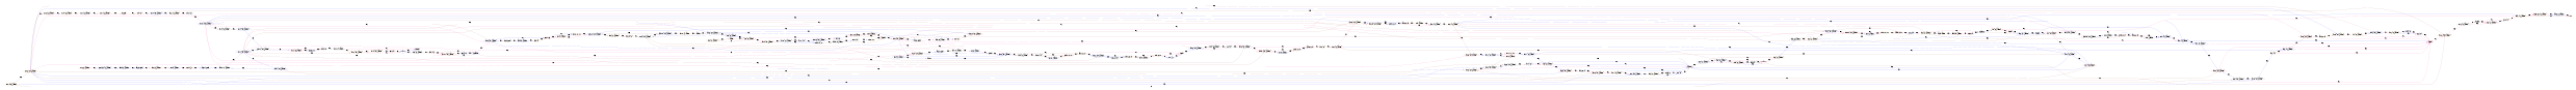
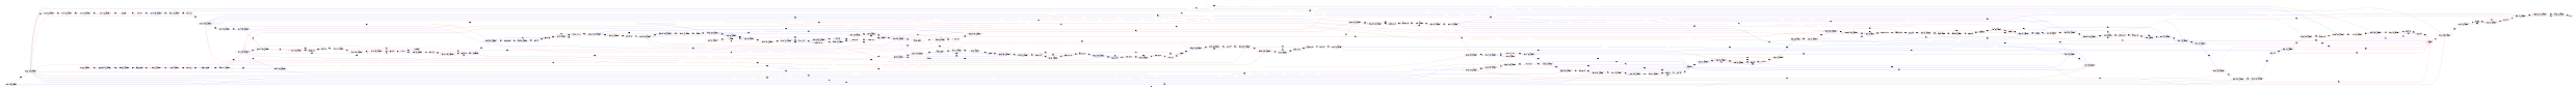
  digraph {
    rankdir=LR
    node [color=blue]
    edge [arrowhead=normal color=deeppink]
    n1 [color=red label="orr sp , sp , # address"]
    n2 [label="stp x29 , x30 , [ sp , # address ]"]
    n3 [label="add x29 , sp , # address"]
    n4 [label="adrp x8 , symbol"]
    n5 [color=red label="add x8 , x8 , # address"]
    n6 [label="mov w9 , # address"]
    n7 [color=red label="mov w10 , # 0"]
    n8 [label="adrp x11 , symbol"]
    n9 [color=gray40 label="add x11 , x11 , # address"]
    n10 [label="stur w0 , [ x29 , #- address ]"]
    n11 [label="stur x1 , [ x29 , #- address ]"]
    n12 [color=gray40 label="ldur w10 , [ x29 , #- address ]"]
    n13 [color=darkorange label="ldur w8 , [ x29 , #- address ]"]
    n14 [color=red label="ldur w10 , [ x29 , #- address ]"]
    n15 [color=red label="ldursw x9 , [ x29 , #- address ]"]
    n16 [color=darkorange label="ldursw x9 , [ x29 , #- address ]"]
    n17 [color=red label="ldursw x10 , [ x29 , #- address ]"]
    n18 [color=gray40 label="ldursw x9 , [ x29 , #- address ]"]
    n19 [color=darkorange label="ldur w9 , [ x29 , #- address ]"]
    n20 [color=darkorange label="ldur x2 , [ x29 , #- address ]"]
    n21 [color=red label="ldur x2 , [ x29 , #- address ]"]
    n22 [color=red label="ldr w12 , [ sp , # address ]"]
    n23 [color=gray40 label="cset w10 , gt"]
    n24 [color=darkorange label="ldur w9 , [ x29 , #- address ]"]
    n25 [label="b.lt address"]
    n26 [label="b.gt address"]
    n27 [label="cmp w9 , w10"]
    n28 [label="mov x10 , # address"]
    n29 [color=red label="mul x9 , x10 , x9"]
    n30 [label="mul x9 , x10 , x9"]
    n31 [label="mov x11 , # address"]
    n32 [color=darkorange label="mul x10 , x11 , x10"]
    n33 [color=gray40 label="mov x10 , # address"]
    n34 [color=red label="mul x9 , x10 , x9"]
    n35 [color=gray40 label="ldr x10 , [ sp , # address ]"]
    n36 [color=gray40 label="subs w9 , w9 , w11"]
    n37 [color=darkorange label="stur x2 , [ x29 , #- address ]"]
    n38 [color=darkorange label="stur x3 , [ x29 , #- address ]"]
    n39 [color=gray40 label="ldur x3 , [ x29 , #- address ]"]
    n40 [color=gray40 label="ldur x3 , [ x29 , #- address ]"]
    n41 [color=darkorange label="bl symbol"]
    n42 [color=red label="bl symbol"]
    n43 [color=red label="str x8 , [ sp , # address ]"]
    n44 [color=red label="ldur x8 , [ x29 , #- address ]"]
    n45 [color=gray40 label="ldur x8 , [ x29 , #- address ]"]
    n46 [color=red label="ldur x8 , [ x29 , #- address ]"]
    n47 [color=red label="ldur x8 , [ x29 , #- address ]"]
    n48 [label="ldur x8 , [ x29 , #- address ]"]
    n49 [color=gray40 label="ldur x8 , [ x29 , #- address ]"]
    n50 [color=red label="ldur x8 , [ x29 , #- address ]"]
    n51 [color=darkorange label="ldur x8 , [ x29 , #- address ]"]
    n52 [label="ldur x8 , [ x29 , #- address ]"]
    n53 [color=darkorange label="str w9 , [ sp , # address ]"]
    n54 [label="ldr w11 , [ x8 , # address ]"]
    n55 [label="ldr w4 , [ x8 ]"]
    n56 [color=gray40 label="add x6 , x8 , x9"]
    n57 [color=darkorange label="ldr x7 , [ x8 , # address ]"]
    n58 [color=darkorange label="ldr x8 , [ x8 , # address ]"]
    n59 [color=darkorange label="ldr w4 , [ x8 ]"]
    n60 [color=darkorange label="add x6 , x8 , x9"]
    n61 [color=darkorange label="ldr x7 , [ x8 , # address ]"]
    n62 [color=darkorange label="ldr x8 , [ x8 , # address ]"]
    n63 [color=gray40 label="str w10 , [ sp , # address ]"]
    n64 [color=red label="str x11 , [ sp , # address ]"]
    n65 [color=red label="bl symbol"]
    n66 [color=red label="ldr w9 , [ x0 ]"]
    n67 [label="stur w9 , [ x29 , #- address ]"]
    n68 [color=darkorange label="ldr x8 , [ sp , # address ]"]
    n69 [color=darkorange label="ldur w8 , [ x29 , #- address ]"]
    n70 [color=gray40 label="ldr x11 , [ x8 ]"]
    n71 [color=gray40 label="str w8 , [ sp , # address ]"]
    n72 [label="stur x11 , [ x29 , #- address ]"]
    n73 [color=gray40 label="ldr w9 , [ sp , # address ]"]
    n74 [color=gray40 label="ldur x8 , [ x29 , #- address ]"]
    n75 [label="ldur x8 , [ x29 , #- address ]"]
    n76 [color=darkorange label="ldur x8 , [ x29 , #- address ]"]
    n77 [label="ldur x9 , [ x29 , #- address ]"]
    n78 [color=gray40 label="ldur x8 , [ x29 , #- address ]"]
    n79 [color=gray40 label="ldur x8 , [ x29 , #- address ]"]
    n80 [color=darkorange label="ldur x0 , [ x29 , #- address ]"]
    n81 [label="ldur x8 , [ x29 , #- address ]"]
    n82 [label="stur w9 , [ x29 , #- address ]"]
    n83 [color=red label="add x8 , x8 , x9"]
    n84 [color=gray40 label="adrp x9 , symbol"]
    n85 [color=red label="cset w10 , eq"]
    n86 [color=red label="add x8 , x8 , x9"]
    n87 [color=red label="add x9 , x9 , x10"]
    n88 [label="str x8 , [ sp , # address ]"]
    n89 [color=red label="add x8 , x8 , x9"]
    n90 [label="adrp x1 , symbol"]
    n91 [color=gray40 label="bl symbol"]
    n92 [color=gray40 label="ldr x9 , [ sp , # address ]"]
    n93 [color=darkorange label="add x0 , x8 , x10"]
    n94 [label="cmp w52 , w10"]
    n95 [color=gray40 label="tbnz w10 , # 0 , address"]
    n96 [color=gray40 label="bl symbol"]
    n97 [color=red label="cmp w8 , w9"]
    n98 [color=gray40 label="ldr x8 , [ sp , # address ]"]
    n99 [color=red label="ldr w9 , [ x8 ]"]
    n100 [color=darkorange label="ldr x8 , [ x8 ]"]
    n101 [label="add x9 , x9 , # address"]
    n102 [color=darkorange label="mov w91 , # address"]
    n103 [color=red label="and w10 , w10 , w11"]
    n104 [label="sturb w10 , [ x29 , #- address ]"]
    n105 [color=red label="str x8 , [ sp , # address ]"]
    n106 [color=red label="ldr x1 , [ sp , # address ]"]
    n107 [label="ldr x8 , [ sp , # address ]"]
    n108 [color=red label="ldr x9 , [ sp , # address ]"]
    n109 [color=red label="b.hi address"]
    n110 [color=darkorange label="mov x9 , # address"]
    n111 [color=gray40 label="ldr x8 , [ x8 , # address ]"]
    n112 [color=darkorange label="str x8 , [ sp , # address ]"]
    n113 [label="ldr x0 , [ sp , # address ]"]
    n114 [color=darkorange label="ldr x0 , [ sp , # address ]"]
    n115 [color=darkorange label="ldr x8 , [ sp , # address ]"]
    n116 [color=darkorange label="ldr x0 , [ sp , # address ]"]
    n117 [label="ldr x0 , [ sp , # address ]"]
    n118 [color=red label="ldp x29 , x30 , [ sp , # address ]"]
    n119 [color=darkorange label=ret]
    n120 [color=darkorange label="adrp x9 , address"]
    n121 [color=gray40 label="b.eq address"]
    n122 [color=red label="bl symbol"]
    n123 [label="ldr x1 , [ sp , # address ]"]
    n124 [color=red label="mov w12 , # address"]
    n125 [color=red label="orr w11 , w11 , w12"]
    n126 [label="str w11 , [ sp , # address ]"]
    n127 [color=red label="ldr w5 , [ sp , # address ]"]
    n128 [label="ldr w5 , [ sp , # address ]"]
    n129 [label="str x0 , [ sp , # address ]"]
    n130 [color=gray40 label="mov x9 , sp"]
    n131 [label="str x8 , [ x9 ]"]
    n132 [color=darkorange label="ldr x8 , [ sp , # address ]"]
    n133 [color=gray40 label="cmp x8 , x9"]
    n134 [color=gray40 label="add x8 , x8 , # address"]
    n135 [color=gray40 label="bl symbol"]
    n136 [color=red label="ldr w8 , [ sp , # address ]"]
    n137 [color=darkorange label="str x8 , [ sp , # address ]"]
    n138 [label="str x8 , [ x9 ]"]
    n139 [color=darkorange label="cmp x8 , x9"]
    n140 [color=darkorange label="ldr x8 , [ sp , # address ]"]
    n141 [label="ldurb w10 , [ x29 , #- address ]"]
    n142 [color=red label="ldurb w9 , [ x29 , #- address ]"]
    n143 [color=darkorange label="ldrsw x9 , [ x8 ]"]
    n144 [color=darkorange label="tbnz w10 , # 0 , address"]
    n145 [color=gray40 label="stur x9 , [ x29 , #- address ]"]
    n146 [label="ldur x8 , [ x29 , #- address ]"]
    n147 [label="ldur x8 , [ x29 , #- address ]"]
    n148 [color=red label="sub x1 , x29 , # address"]
    n149 [color=gray40 label="bl symbol"]
    n150 [color=red label="mov x4 , # address"]
    n151 [color=gray40 label="ldrsw x10 , [ x9 ]"]
-   n152 [color=darkorange label="subs x8 , x8 , x10"]
+   n152 [color=darkorange label="orr x8 , x8 , x10"]
    n153 [color=gray40 label="ldr x9 , [ sp , # address ]"]
    n154 [color=gray40 label="str w8 , [ x9 ]"]
    n155 [color=gray40 label="b address"]
    n156 [color=darkorange label="str x8 , [ sp , # address ]"]
    n157 [color=red label="b address"]
    n158 [color=red label="ldr x8 , [ sp , # address ]"]
    n159 [color=darkorange label="str w8 , [ x0 ]"]
    n160 [label="add sp , sp , # address"]
    n161 [label="ldr x0 , [ sp , # address ]"]
    n162 [label="bl symbol"]
    n163 [color=red label="add x9 , x9 , # address"]
    n164 [color=red label="cmp x8 , x9"]
    n165 [color=red label="str x0 , [ sp , # address ]"]
    n166 [label="str x0 , [ x8 , # address ]"]
    n167 [label="mov x0 , x8"]
    n168 [color=gray40 label="mov x9 , # address"]
    n169 [label="mov x9 , sp"]
    n170 [color=gray40 label="str x8 , [ x9 ]"]
    n171 [label="ldr w11 , [ x10 ]"]
    n172 [color=gray40 label="add w9 , w9 , # address"]
    n173 [color=gray40 label="mov w12 , w9"]
    n174 [color=darkorange label="sxtw x2 , w12"]
    n175 [label="ldursw x3 , [ x29 , #- address ]"]
    n176 [color=red label="stur x0 , [ x29 , #- address ]"]
    n177 [color=darkorange label="str x0 , [ x8 ]"]
    n178 [color=gray40 label="adrp x8 , symbol"]
    n179 [color=gray40 label="add x8 , x8 , # address"]
    n180 [label="tbnz w9 , # 0 , address"]
    n181 [color=darkorange label="b address"]
    n182 [color=gray40 label="add x1 , x1 , # address"]
    n183 [label="mov x2 , # address"]
    n184 [color=gray40 label="ldrsw x10 , [ x9 ]"]
    n185 [color=darkorange label="bl symbol"]
    n186 [label="mov x11 , # address"]
    n187 [color=red label="mul x10 , x11 , x10"]
    n188 [color=gray40 label="mov x10 , # address"]
    n189 [color=darkorange label="mul x2 , x8 , x10"]
    n190 [label="mov w1 , # 0"]
    n1 -> n2 [label=CFG]
    n2 -> n3 [arrowhead=diamond color=blue label=CFG]
    n3 -> n4 [arrowhead=diamond color=blue label=CFG]
    n4 -> n5 [label=CFG]
    n5 -> n6 [color=brown label=CFG]
    n6 -> n7 [label=CFG]
    n7 -> n8 [arrowhead=diamond color=blue label=CFG]
    n8 -> n9 [arrowhead=diamond color=blue label=CFG]
    n9 -> n10 [color=brown label=CFG]
    n10 -> n11 [arrowhead=diamond color=blue label=CFG]
    n10 -> n12 [arrowhead=diamond color=blue label=DFG]
    n10 -> n13 [color=brown label=DFG]
    n10 -> n14 [label=DFG]
    n10 -> n15 [arrowhead=diamond color=brown label=DFG]
    n10 -> n16 [arrowhead=diamond color=brown label=DFG]
    n10 -> n17 [arrowhead=diamond label=DFG]
    n10 -> n18 [color=brown label=DFG]
    n10 -> n19 [arrowhead=diamond label=DFG]
    n11 -> n9 [color=blue label=CFG]
    n11 -> n20 [arrowhead=diamond color=blue label=DFG]
    n11 -> n21 [arrowhead=diamond color=brown label=DFG]
    n12 -> n22 [color=blue label=CFG]
    n12 -> n23 [arrowhead=diamond label=DFG]
    n13 -> n24 [label=CFG]
    n13 -> n25 [label=DFG]
    n14 -> n26 [color=brown label=DFG]
    n14 -> n27 [color=brown label=CFG]
    n15 -> n28 [label=CFG]
    n15 -> n29 [color=brown label=DFG]
    n16 -> n30 [arrowhead=diamond label=DFG]
    n17 -> n31 [color=brown label=CFG]
    n17 -> n32 [arrowhead=diamond label=DFG]
    n18 -> n33 [arrowhead=diamond color=blue label=CFG]
    n18 -> n34 [color=brown label=DFG]
    n19 -> n35 [arrowhead=diamond label=CFG]
    n19 -> n36 [color=blue label=DFG]
    n20 -> n39 [arrowhead=diamond color=brown label=CFG]
    n20 -> n41 [label=DFG]
    n21 -> n40 [color=blue label=CFG]
    n21 -> n42 [label=DFG]
    n22 -> n94 [color=brown label=CFG]
    n23 -> n95 [label=DFG]
    n24 -> n97 [arrowhead=diamond color=blue label=CFG]
    n25 -> n96 [color=blue label=CFG]
    n25 -> n98 [arrowhead=diamond label=CFG]
    n26 -> n74 [arrowhead=diamond color=brown label=CFG]
    n26 -> n75 [arrowhead=diamond label=CFG]
    n27 -> n26 [arrowhead=diamond color=blue label=CFG]
    n28 -> n29 [arrowhead=diamond label=CFG]
    n29 -> n83 [color=blue label=DFG]
    n30 -> n86 [color=brown label=DFG]
    n31 -> n32 [label=CFG]
    n32 -> n87 [arrowhead=diamond color=brown label=DFG]
    n33 -> n34 [color=blue label=CFG]
    n34 -> n89 [arrowhead=diamond color=brown label=DFG]
    n35 -> n171 [arrowhead=diamond color=brown label=CFG]
    n36 -> n172 [color=brown label=DFG]
    n37 -> n38 [color=brown label=CFG]
    n37 -> n39 [arrowhead=diamond color=blue label=DFG]
    n37 -> n40 [arrowhead=diamond color=brown label=DFG]
    n38 -> n43 [color=brown label=CFG]
    n38 -> n44 [label=DFG]
    n38 -> n45 [arrowhead=diamond color=brown label=DFG]
    n38 -> n46 [arrowhead=diamond color=blue label=DFG]
    n38 -> n47 [color=brown label=DFG]
    n38 -> n48 [color=blue label=DFG]
    n38 -> n49 [arrowhead=diamond color=blue label=DFG]
    n38 -> n50 [label=DFG]
    n38 -> n51 [arrowhead=diamond color=blue label=DFG]
    n38 -> n52 [color=brown label=DFG]
    n39 -> n41 [color=brown label=DFG]
    n39 -> n45 [arrowhead=diamond color=blue label=CFG]
    n40 -> n42 [label=DFG]
    n40 -> n49 [color=blue label=CFG]
    n41 -> n129 [color=brown label=DFG]
    n42 -> n69 [arrowhead=diamond label=CFG]
    n43 -> n53 [color=blue label=CFG]
    n44 -> n54 [arrowhead=diamond color=blue label=DFG]
    n45 -> n55 [arrowhead=diamond color=brown label=DFG]
    n46 -> n56 [label=DFG]
    n47 -> n57 [arrowhead=diamond label=DFG]
    n48 -> n58 [arrowhead=diamond color=blue label=DFG]
    n49 -> n59 [arrowhead=diamond color=blue label=DFG]
    n50 -> n60 [arrowhead=diamond color=blue label=DFG]
    n51 -> n61 [arrowhead=diamond label=DFG]
    n52 -> n62 [arrowhead=diamond label=DFG]
    n53 -> n63 [label=CFG]
    n54 -> n124 [color=blue label=CFG]
    n54 -> n125 [arrowhead=diamond label=DFG]
    n55 -> n41 [arrowhead=diamond color=blue label=DFG]
    n55 -> n127 [arrowhead=diamond label=CFG]
    n56 -> n41 [color=blue label=DFG]
    n56 -> n47 [arrowhead=diamond label=CFG]
    n57 -> n41 [color=blue label=DFG]
    n57 -> n48 [arrowhead=diamond label=CFG]
    n58 -> n130 [color=brown label=CFG]
    n58 -> n131 [arrowhead=diamond color=blue label=DFG]
    n59 -> n42 [arrowhead=diamond label=DFG]
    n59 -> n128 [label=CFG]
    n60 -> n42 [arrowhead=diamond label=DFG]
    n60 -> n51 [color=brown label=CFG]
    n61 -> n42 [label=DFG]
    n61 -> n52 [color=brown label=CFG]
    n62 -> n169 [arrowhead=diamond color=blue label=CFG]
    n62 -> n170 [arrowhead=diamond color=blue label=DFG]
    n63 -> n64 [arrowhead=diamond color=brown label=CFG]
    n64 -> n65 [arrowhead=diamond color=brown label=CFG]
    n65 -> n66 [color=brown label=DFG]
    n66 -> n67 [color=brown label=DFG]
    n67 -> n68 [color=blue label=CFG]
    n67 -> n69 [arrowhead=diamond color=brown label=DFG]
    n68 -> n70 [arrowhead=diamond label=CFG]
    n69 -> n71 [arrowhead=diamond label=DFG]
    n70 -> n72 [arrowhead=diamond label=DFG]
    n71 -> n135 [arrowhead=diamond color=brown label=CFG]
    n71 -> n136 [arrowhead=diamond label=DFG]
    n72 -> n73 [arrowhead=diamond color=brown label=CFG]
    n72 -> n74 [label=DFG]
    n72 -> n75 [color=brown label=DFG]
    n72 -> n76 [color=blue label=DFG]
    n72 -> n77 [color=brown label=DFG]
    n72 -> n78 [color=blue label=DFG]
    n72 -> n79 [arrowhead=diamond color=blue label=DFG]
    n72 -> n80 [arrowhead=diamond label=DFG]
    n72 -> n81 [label=DFG]
    n73 -> n82 [color=brown label=CFG]
    n74 -> n15 [arrowhead=diamond label=CFG]
    n74 -> n83 [label=DFG]
    n75 -> n84 [arrowhead=diamond label=CFG]
    n75 -> n85 [arrowhead=diamond color=blue label=DFG]
    n76 -> n16 [arrowhead=diamond color=blue label=CFG]
    n76 -> n86 [arrowhead=diamond color=blue label=DFG]
    n77 -> n17 [arrowhead=diamond label=CFG]
    n77 -> n87 [color=brown label=DFG]
    n78 -> n88 [arrowhead=diamond color=brown label=DFG]
    n79 -> n18 [arrowhead=diamond label=CFG]
    n79 -> n89 [arrowhead=diamond color=blue label=DFG]
    n80 -> n90 [color=blue label=CFG]
    n80 -> n91 [color=blue label=DFG]
    n81 -> n92 [color=brown label=CFG]
    n81 -> n93 [color=brown label=DFG]
    n82 -> n12 [color=blue label=CFG]
    n83 -> n100 [label=DFG]
    n84 -> n101 [color=brown label=CFG]
    n85 -> n102 [label=CFG]
    n85 -> n103 [color=blue label=DFG]
    n85 -> n104 [arrowhead=diamond label=DFG]
    n86 -> n110 [arrowhead=diamond color=brown label=CFG]
    n86 -> n111 [label=DFG]
    n87 -> n138 [label=DFG]
    n88 -> n158 [arrowhead=diamond color=blue label=DFG]
    n89 -> n166 [color=brown label=DFG]
    n89 -> n168 [arrowhead=diamond label=CFG]
    n90 -> n182 [arrowhead=diamond color=brown label=CFG]
    n91 -> n81 [arrowhead=diamond label=CFG]
    n92 -> n184 [label=CFG]
    n93 -> n146 [arrowhead=diamond color=blue label=CFG]
    n93 -> n185 [label=DFG]
    n94 -> n23 [color=brown label=CFG]
    n95 -> n13 [color=brown label=CFG]
    n95 -> n96 [label=CFG]
    n97 -> n25 [color=brown label=CFG]
    n98 -> n99 [arrowhead=diamond color=brown label=CFG]
    n99 -> n14 [arrowhead=diamond label=CFG]
    n99 -> n26 [color=brown label=DFG]
    n100 -> n105 [arrowhead=diamond color=brown label=DFG]
    n101 -> n139 [color=blue label=CFG]
    n102 -> n103 [arrowhead=diamond color=blue label=CFG]
    n103 -> n104 [label=DFG]
    n104 -> n140 [color=brown label=CFG]
    n104 -> n141 [arrowhead=diamond color=brown label=DFG]
    n104 -> n142 [color=blue label=DFG]
    n105 -> n76 [label=CFG]
    n105 -> n106 [color=blue label=DFG]
    n105 -> n107 [arrowhead=diamond color=brown label=DFG]
    n106 -> n20 [arrowhead=diamond color=brown label=CFG]
    n106 -> n41 [arrowhead=diamond color=blue label=DFG]
    n107 -> n108 [color=brown label=CFG]
    n107 -> n109 [label=DFG]
    n108 -> n109 [color=blue label=DFG]
    n108 -> n133 [color=blue label=CFG]
    n109 -> n69 [arrowhead=diamond color=brown label=CFG]
    n109 -> n132 [label=CFG]
    n110 -> n111 [label=CFG]
    n111 -> n112 [arrowhead=diamond label=DFG]
    n112 -> n44 [arrowhead=diamond color=brown label=CFG]
    n112 -> n113 [color=blue label=DFG]
    n112 -> n114 [color=blue label=DFG]
    n112 -> n115 [arrowhead=diamond color=brown label=DFG]
    n112 -> n116 [label=DFG]
    n112 -> n117 [arrowhead=diamond color=blue label=DFG]
    n113 -> n41 [arrowhead=diamond color=blue label=DFG]
    n113 -> n106 [arrowhead=diamond color=blue label=CFG]
    n114 -> n118 [arrowhead=diamond label=CFG]
    n114 -> n119 [color=brown label=DFG]
    n115 -> n120 [color=blue label=CFG]
    n115 -> n121 [arrowhead=diamond label=DFG]
    n116 -> n122 [label=DFG]
    n117 -> n42 [arrowhead=diamond color=blue label=DFG]
    n117 -> n123 [color=blue label=CFG]
    n118 -> n160 [color=blue label=CFG]
    n120 -> n163 [arrowhead=diamond color=blue label=CFG]
    n121 -> n116 [arrowhead=diamond color=blue label=CFG]
    n121 -> n161 [color=brown label=CFG]
    n122 -> n161 [color=blue label=CFG]
    n123 -> n21 [color=blue label=CFG]
    n123 -> n42 [arrowhead=diamond label=DFG]
    n125 -> n126 [color=blue label=CFG]
    n126 -> n113 [arrowhead=diamond color=brown label=CFG]
    n126 -> n127 [color=blue label=DFG]
    n126 -> n128 [arrowhead=diamond color=blue label=DFG]
    n127 -> n41 [arrowhead=diamond color=blue label=DFG]
    n127 -> n46 [arrowhead=diamond color=blue label=CFG]
    n128 -> n42 [label=DFG]
    n128 -> n50 [color=brown label=CFG]
    n129 -> n107 [color=brown label=CFG]
    n129 -> n108 [arrowhead=diamond label=DFG]
    n129 -> n132 [color=brown label=DFG]
    n130 -> n131 [label=CFG]
    n131 -> n41 [color=brown label=DFG]
    n132 -> n134 [arrowhead=diamond color=blue label=DFG]
    n133 -> n109 [arrowhead=diamond color=brown label=CFG]
    n134 -> n137 [label=DFG]
    n134 -> n138 [color=brown label=DFG]
    n135 -> n136 [label=CFG]
    n135 -> n159 [label=DFG]
    n136 -> n159 [arrowhead=diamond color=blue label=CFG]
    n137 -> n77 [color=brown label=CFG]
    n137 -> n123 [arrowhead=diamond color=blue label=DFG]
    n137 -> n161 [color=blue label=DFG]
    n138 -> n115 [arrowhead=diamond label=CFG]
    n139 -> n85 [arrowhead=diamond color=brown label=CFG]
    n140 -> n143 [label=CFG]
    n141 -> n144 [arrowhead=diamond label=DFG]
    n143 -> n145 [color=brown label=DFG]
    n144 -> n155 [arrowhead=diamond label=CFG]
    n145 -> n141 [color=brown label=CFG]
    n145 -> n146 [arrowhead=diamond color=brown label=DFG]
    n145 -> n147 [color=brown label=DFG]
    n146 -> n151 [color=blue label=CFG]
    n146 -> n152 [color=blue label=DFG]
    n147 -> n153 [color=brown label=CFG]
    n147 -> n154 [label=DFG]
    n148 -> n145 [arrowhead=diamond color=blue label=DFG]
    n148 -> n149 [color=brown label=DFG]
    n148 -> n150 [arrowhead=diamond label=DFG]
    n149 -> n176 [color=brown label=DFG]
    n149 -> n177 [color=blue label=DFG]
    n150 -> n149 [arrowhead=diamond label=CFG]
    n151 -> n152 [color=blue label=DFG]
    n152 -> n188 [arrowhead=diamond color=brown label=CFG]
    n152 -> n189 [arrowhead=diamond color=brown label=DFG]
    n153 -> n154 [arrowhead=diamond color=brown label=CFG]
    n154 -> n74 [color=brown label=CFG]
    n155 -> n78 [label=CFG]
    n156 -> n157 [arrowhead=diamond color=brown label=CFG]
    n156 -> n158 [color=brown label=DFG]
    n157 -> n158 [color=brown label=CFG]
    n158 -> n19 [arrowhead=diamond label=CFG]
    n158 -> n167 [arrowhead=diamond label=DFG]
    n159 -> n114 [label=CFG]
    n160 -> n119 [arrowhead=diamond label=CFG]
    n161 -> n162 [color=blue label=DFG]
    n162 -> n165 [arrowhead=diamond color=blue label=DFG]
    n162 -> n166 [color=blue label=DFG]
    n163 -> n164 [label=CFG]
    n164 -> n121 [color=blue label=CFG]
    n165 -> n79 [color=brown label=CFG]
    n165 -> n113 [color=brown label=DFG]
    n165 -> n114 [arrowhead=diamond label=DFG]
    n165 -> n115 [color=brown label=DFG]
    n165 -> n116 [arrowhead=diamond label=DFG]
    n165 -> n117 [arrowhead=diamond label=DFG]
    n166 -> n117 [label=CFG]
-   n167 -> n148 [arrowhead=diamond label=CFG]
+   n167 -> n173 [arrowhead=diamond label=CFG]
    n167 -> n149 [color=brown label=DFG]
    n168 -> n166 [arrowhead=diamond color=blue label=CFG]
    n169 -> n170 [label=CFG]
    n170 -> n42 [arrowhead=diamond color=brown label=DFG]
    n171 -> n36 [color=blue label=DFG]
    n172 -> n173 [color=blue label=DFG]
    n173 -> n174 [arrowhead=diamond color=blue label=DFG]
    n174 -> n149 [color=brown label=DFG]
    n175 -> n167 [color=brown label=CFG]
    n176 -> n74 [arrowhead=diamond label=DFG]
    n176 -> n75 [arrowhead=diamond color=blue label=DFG]
    n176 -> n76 [arrowhead=diamond color=brown label=DFG]
    n176 -> n77 [arrowhead=diamond color=brown label=DFG]
    n176 -> n78 [arrowhead=diamond color=blue label=DFG]
    n176 -> n79 [arrowhead=diamond label=DFG]
    n176 -> n80 [label=DFG]
    n176 -> n81 [color=blue label=DFG]
    n176 -> n178 [arrowhead=diamond color=blue label=CFG]
    n177 -> n142 [arrowhead=diamond color=brown label=CFG]
    n178 -> n179 [arrowhead=diamond label=CFG]
    n179 -> n177 [arrowhead=diamond label=CFG]
    n180 -> n80 [arrowhead=diamond label=CFG]
    n180 -> n181 [arrowhead=diamond color=blue label=CFG]
    n181 -> n81 [arrowhead=diamond color=blue label=CFG]
    n182 -> n183 [arrowhead=diamond label=CFG]
    n183 -> n91 [label=CFG]
    n184 -> n186 [arrowhead=diamond color=brown label=CFG]
    n184 -> n187 [color=brown label=DFG]
    n185 -> n147 [color=blue label=CFG]
    n186 -> n187 [arrowhead=diamond color=brown label=CFG]
    n187 -> n93 [color=brown label=DFG]
    n188 -> n189 [label=CFG]
    n189 -> n185 [arrowhead=diamond label=DFG]
    n189 -> n190 [color=blue label=CFG]
    n190 -> n185 [arrowhead=diamond color=blue label=CFG]
  }
